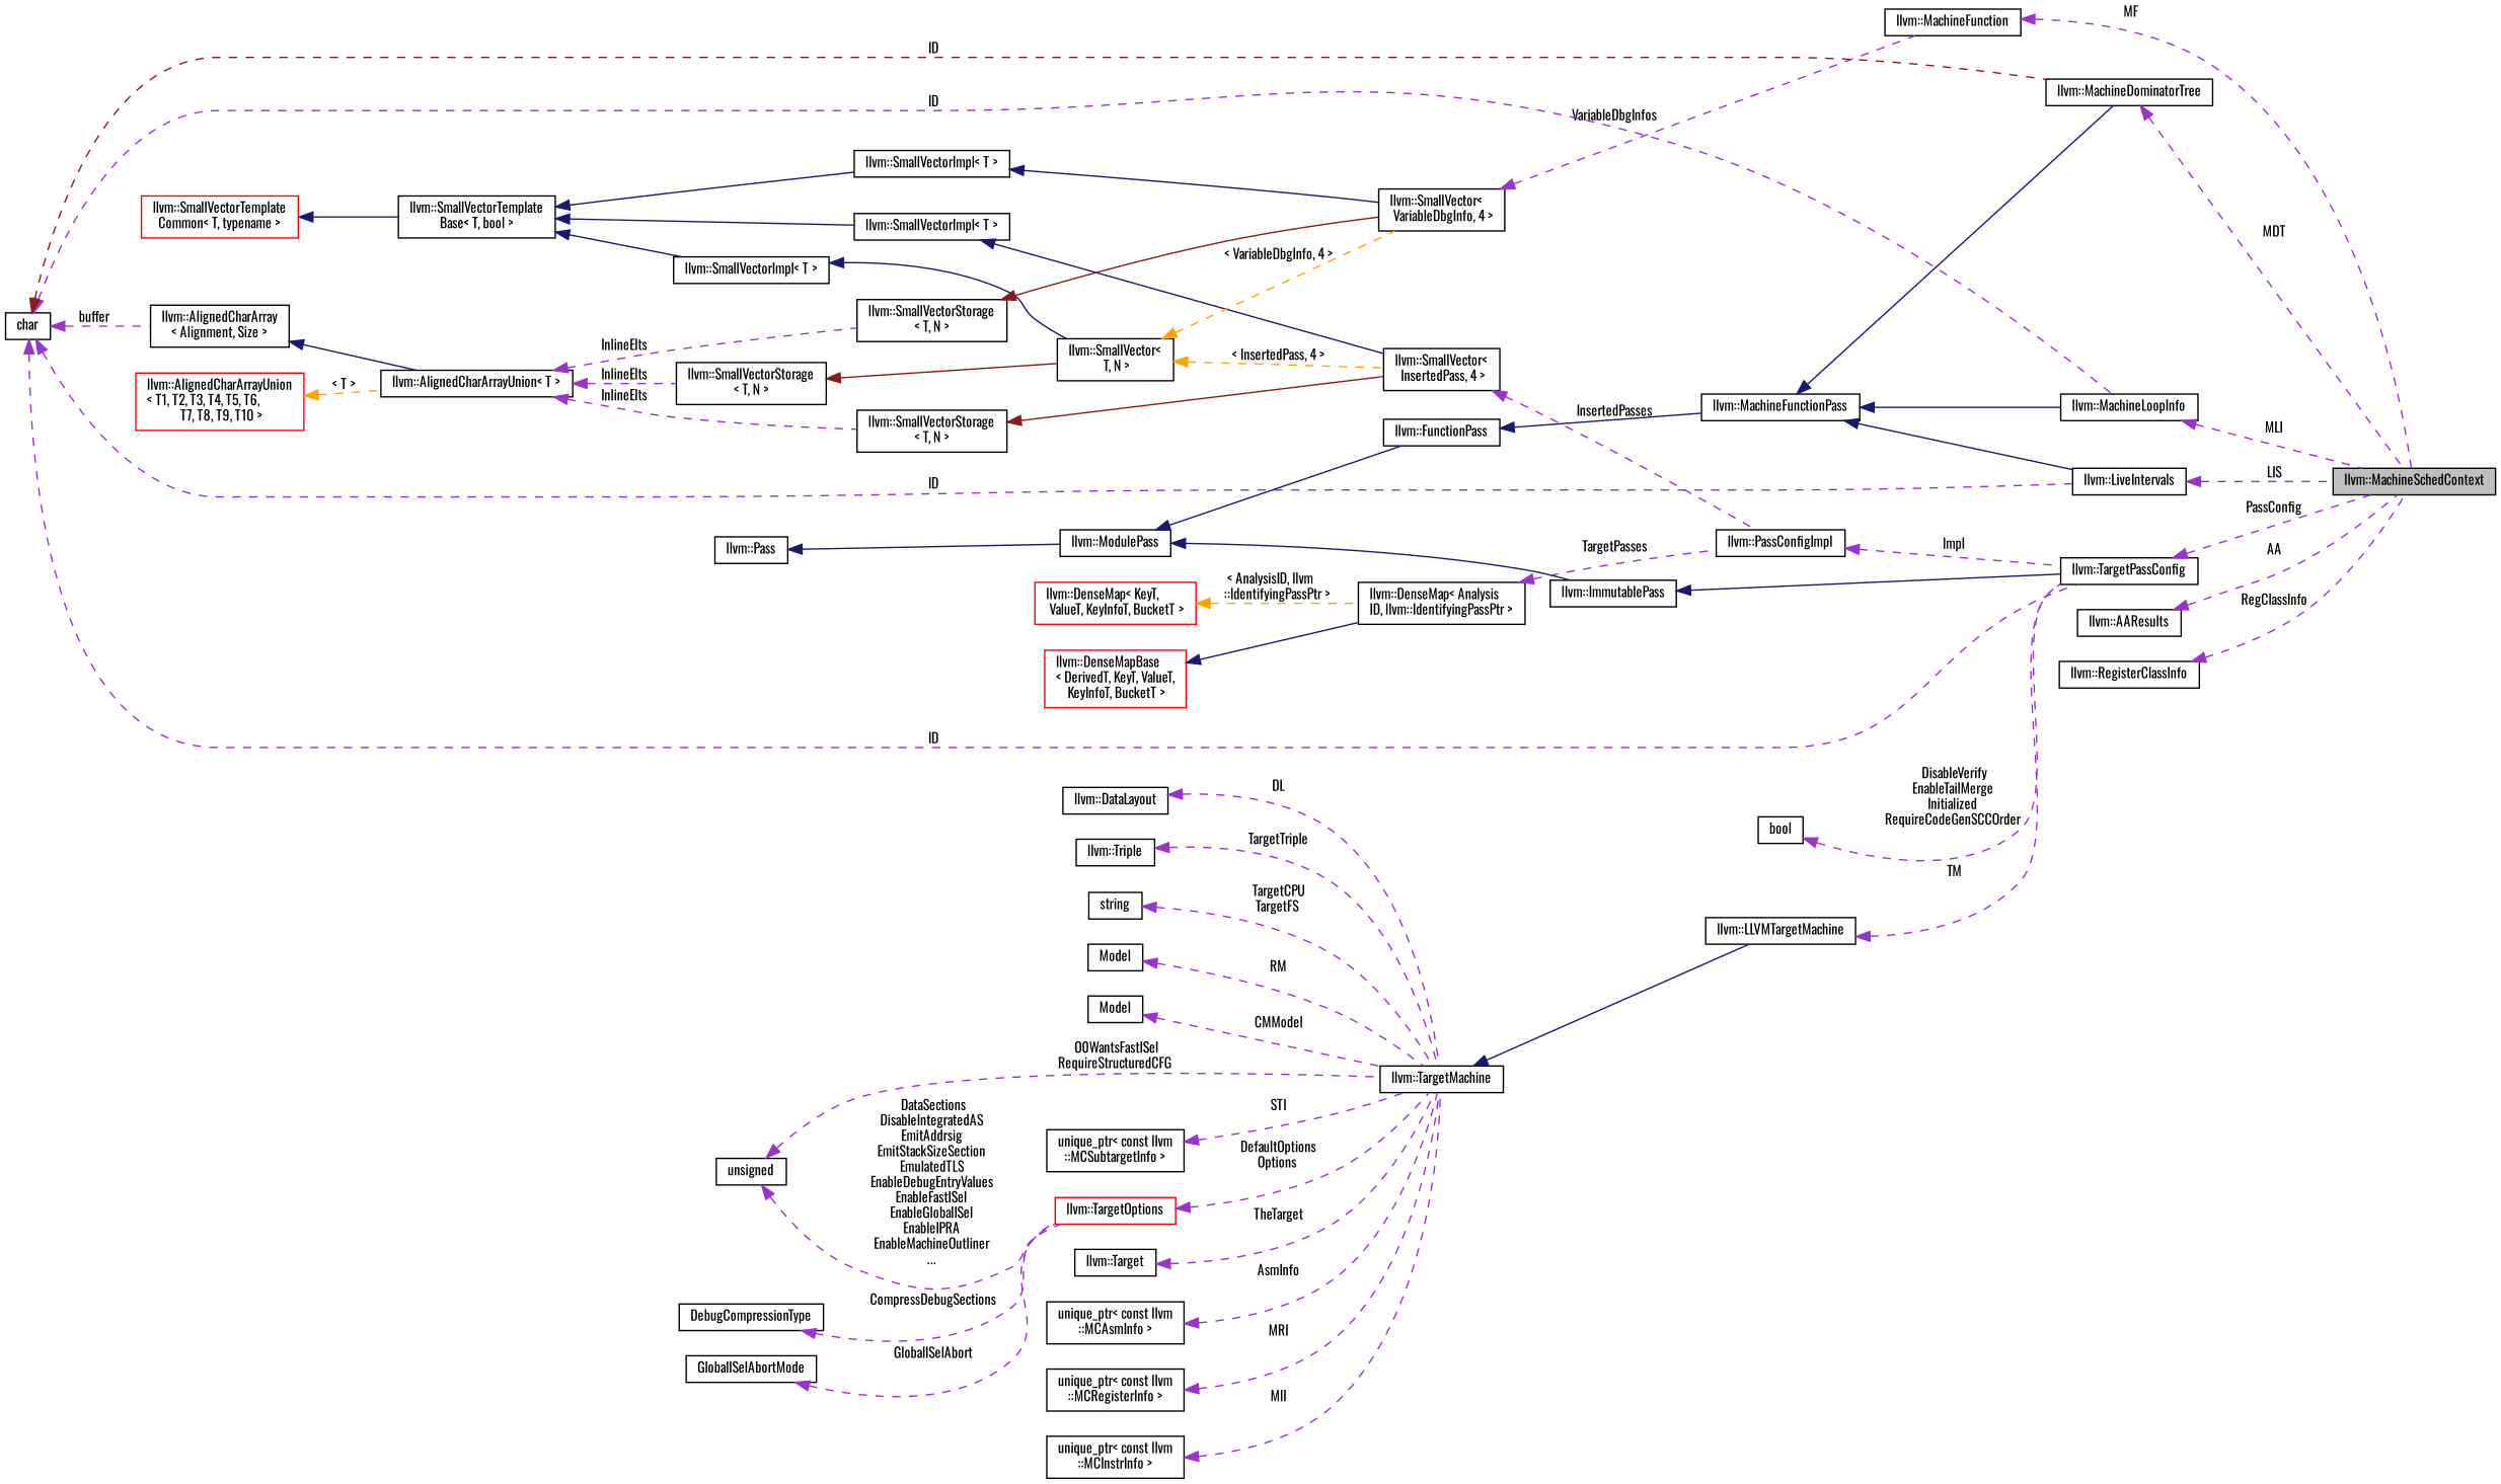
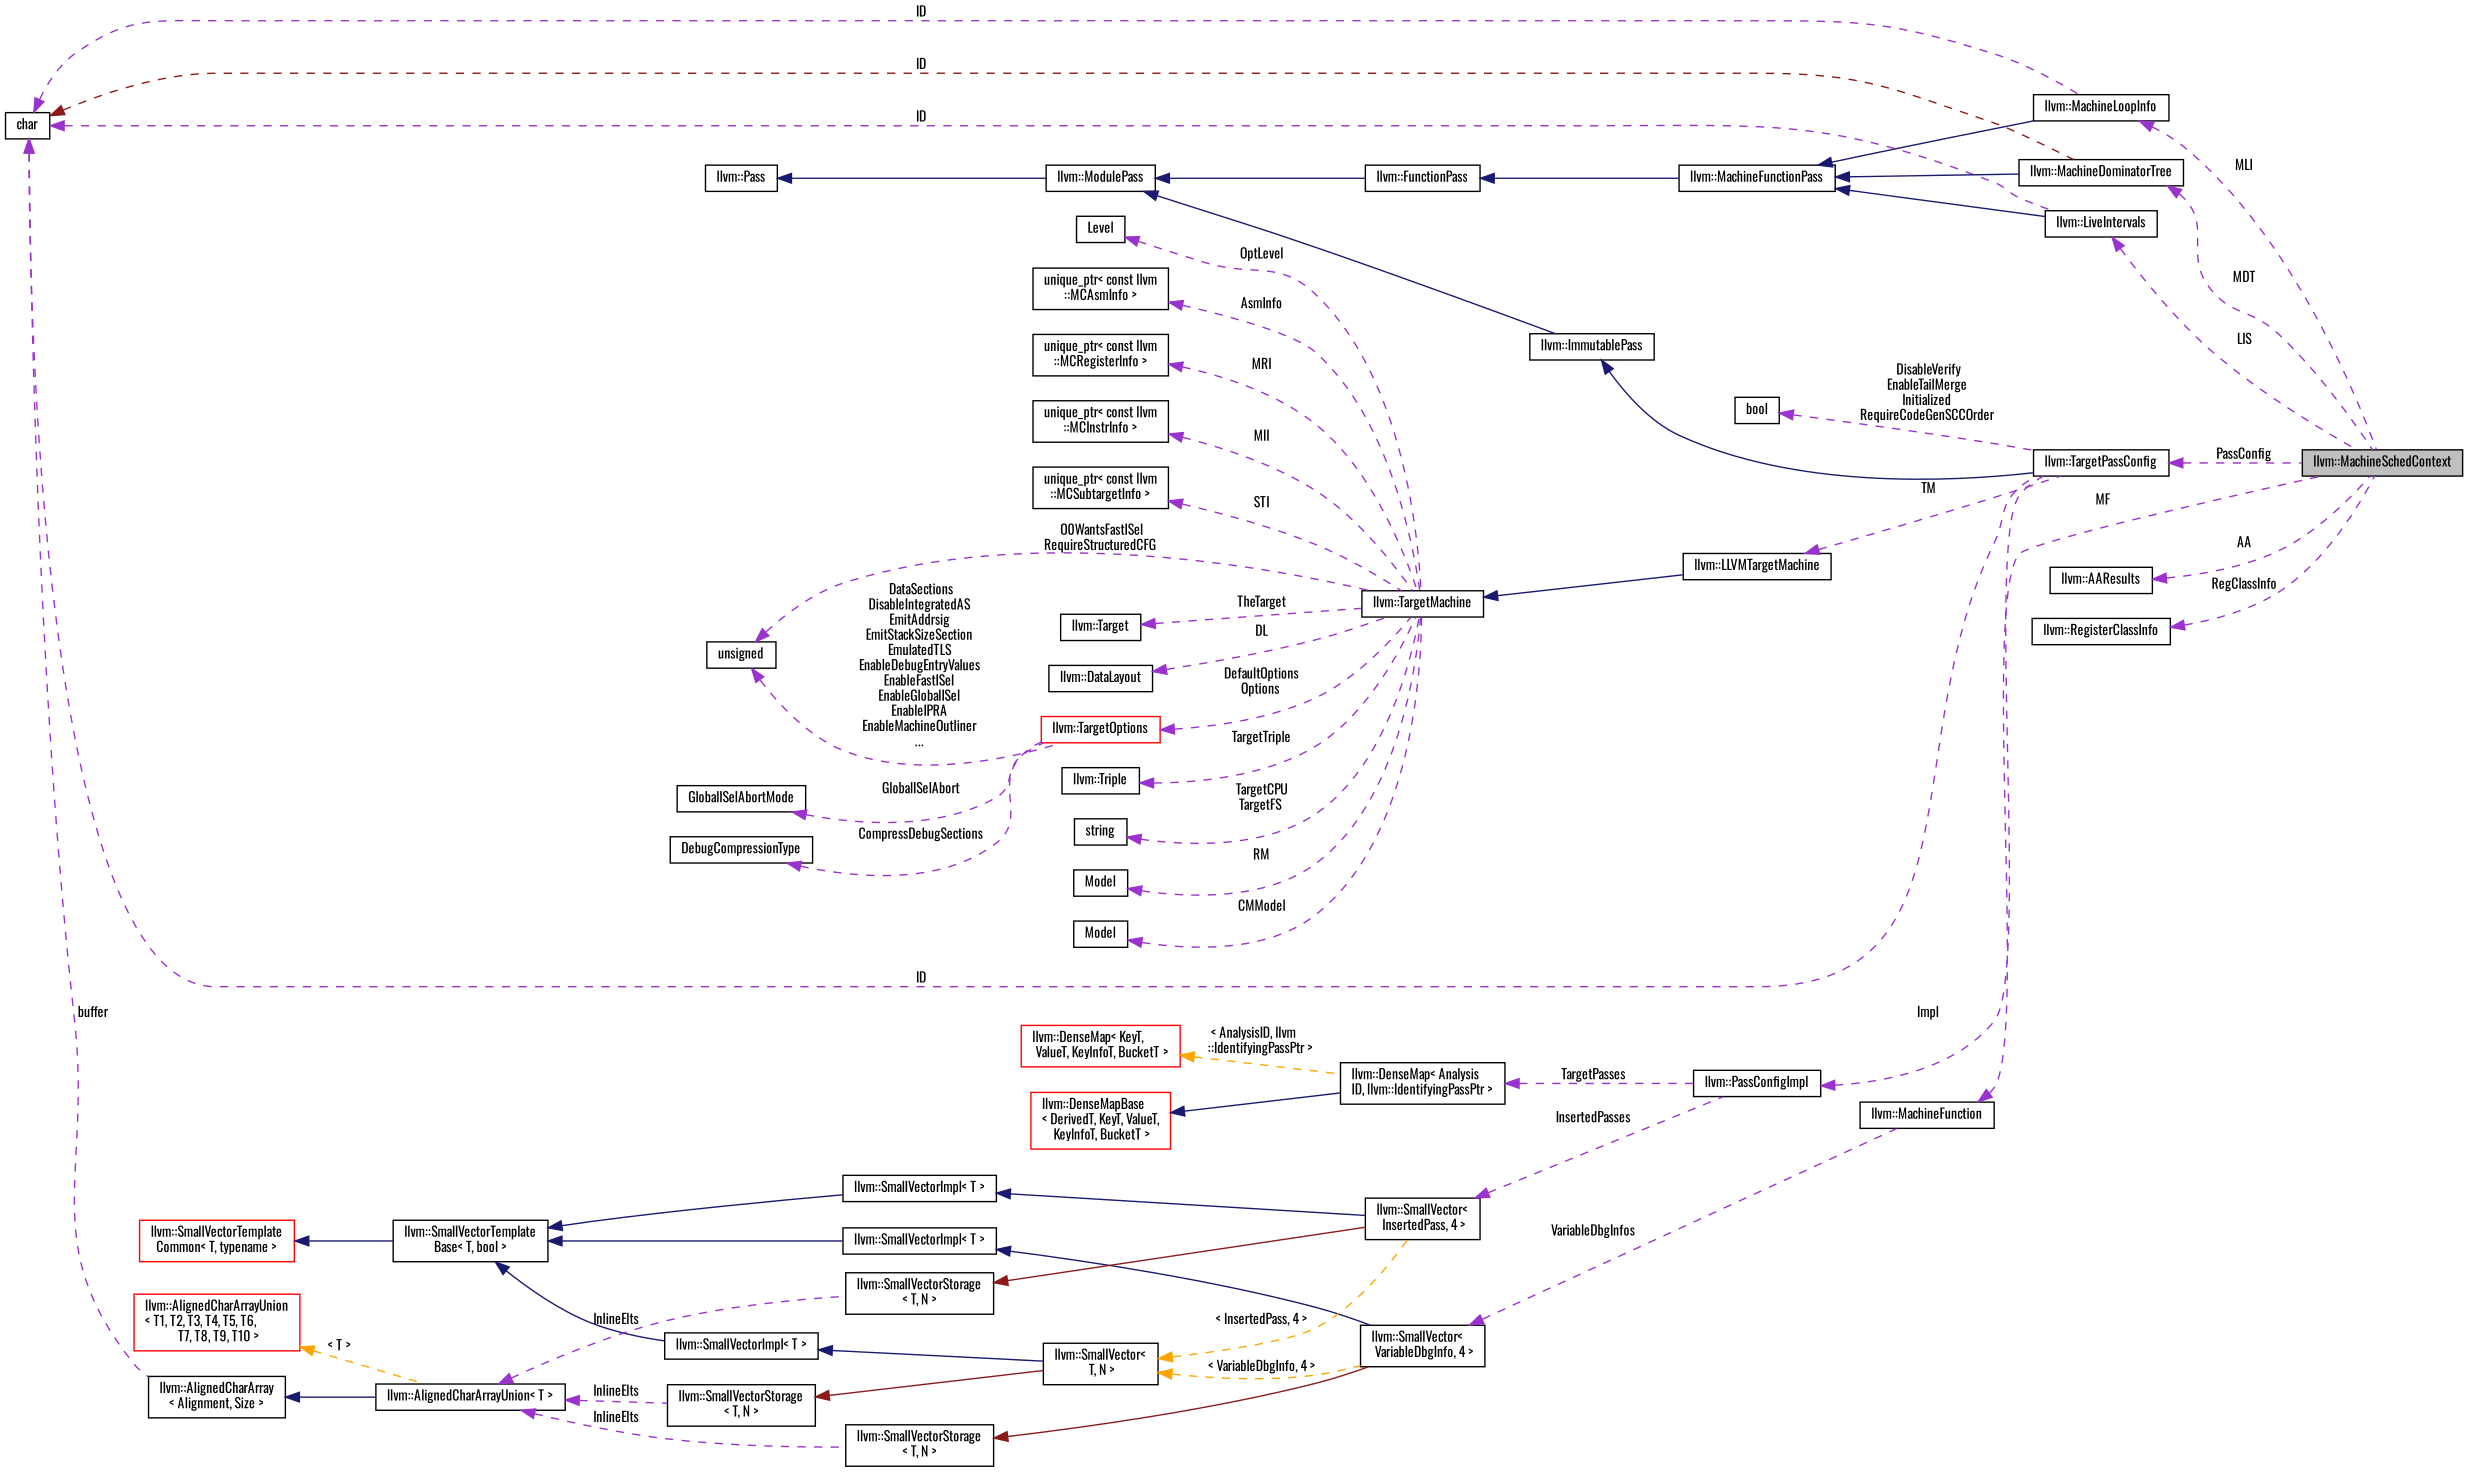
  digraph {
    fontname=Oswald
    rankdir=LR
    node [color=black fontname=Oswald fontsize=10 shape=box]
    edge [color=darkorchid3 dir=back fontname=Oswald fontsize=10 labelfontname=Helvetica labelfontsize=10 style=dashed]
    n1 [fillcolor=grey75 fontcolor=black height=0.2 label="llvm::MachineSchedContext" style=filled width=0.4]
    n2 [height=0.2 label="llvm::MachineFunction" width=0.4]
    n3 [height=0.2 label="llvm::SmallVector\<\l VariableDbgInfo, 4 \>" width=0.4]
    n4 [height=0.2 label="llvm::SmallVectorImpl\< T \>" width=0.4]
    n5 [height=0.2 label="llvm::SmallVectorTemplate\lBase\< T, bool \>" width=0.4]
    n6 [height=0.2 label="llvm::SmallVectorImpl\< T \>" width=0.4]
    n7 [height=0.2 label="llvm::SmallVectorImpl\< T \>" width=0.4]
    n8 [height=0.2 label="llvm::SmallVector\<\l T, N \>" width=0.4]
    n9 [height=0.2 label="llvm::SmallVector\<\l InsertedPass, 4 \>" width=0.4]
    n10 [color=red height=0.2 label="llvm::SmallVectorTemplate\lCommon\< T, typename \>" width=0.4]
    n11 [height=0.2 label="llvm::SmallVectorStorage\l\< T, N \>" width=0.4]
    n12 [height=0.2 label="llvm::AlignedCharArrayUnion\< T \>" width=0.4]
    n13 [height=0.2 label="llvm::SmallVectorStorage\l\< T, N \>" width=0.4]
    n14 [height=0.2 label="llvm::SmallVectorStorage\l\< T, N \>" width=0.4]
    n15 [height=0.2 label="llvm::AlignedCharArray\l\< Alignment, Size \>" width=0.4]
    n16 [height=0.2 label=char width=0.4]
    n17 [height=0.2 label="llvm::MachineLoopInfo" width=0.4]
    n18 [height=0.2 label="llvm::MachineDominatorTree" width=0.4]
    n19 [height=0.2 label="llvm::TargetPassConfig" width=0.4]
    n20 [height=0.2 label="llvm::LiveIntervals" width=0.4]
    n21 [color=red height=0.2 label="llvm::AlignedCharArrayUnion\l\< T1, T2, T3, T4, T5, T6,\l T7, T8, T9, T10 \>" width=0.4]
    n22 [height=0.2 label="llvm::PassConfigImpl" width=0.4]
    n23 [height=0.2 label="llvm::MachineFunctionPass" width=0.4]
    n24 [height=0.2 label="llvm::FunctionPass" width=0.4]
    n25 [height=0.2 label="llvm::Pass" width=0.4]
    n26 [height=0.2 label="llvm::ModulePass" width=0.4]
    n27 [height=0.2 label="llvm::ImmutablePass" width=0.4]
    n28 [height=0.2 label="llvm::LLVMTargetMachine" width=0.4]
    n29 [height=0.2 label="llvm::TargetMachine" width=0.4]
    n30 [height=0.2 label="llvm::Target" width=0.4]
    n31 [height=0.2 label="llvm::DataLayout" width=0.4]
    n32 [height=0.2 label="llvm::Triple" width=0.4]
    n33 [height=0.2 label=string width=0.4]
    n34 [height=0.2 label=Model width=0.4]
    n35 [height=0.2 label=Model width=0.4]
+   n36 [height=0.2 label=Level width=0.4]
    n37 [height=0.2 label="unique_ptr\< const llvm\l::MCAsmInfo \>" width=0.4]
    n38 [height=0.2 label="unique_ptr\< const llvm\l::MCRegisterInfo \>" width=0.4]
    n39 [height=0.2 label="unique_ptr\< const llvm\l::MCInstrInfo \>" width=0.4]
    n40 [height=0.2 label="unique_ptr\< const llvm\l::MCSubtargetInfo \>" width=0.4]
    n41 [height=0.2 label=unsigned width=0.4]
    n42 [color=red height=0.2 label="llvm::TargetOptions" width=0.4]
    n43 [height=0.2 label=GlobalISelAbortMode width=0.4]
    n44 [height=0.2 label=DebugCompressionType width=0.4]
    n45 [height=0.2 label="llvm::DenseMap\< Analysis\lID, llvm::IdentifyingPassPtr \>" width=0.4]
    n46 [color=red height=0.2 label="llvm::DenseMapBase\l\< DerivedT, KeyT, ValueT,\l KeyInfoT, BucketT \>" width=0.4]
    n47 [color=red height=0.2 label="llvm::DenseMap\< KeyT,\l ValueT, KeyInfoT, BucketT \>" width=0.4]
    n48 [height=0.2 label=bool width=0.4]
    n49 [height=0.2 label="llvm::AAResults" width=0.4]
    n50 [height=0.2 label="llvm::RegisterClassInfo" width=0.4]
    n2 -> n1 [label=" MF"]
    n3 -> n2 [label=" VariableDbgInfos"]
    n4 -> n3 [color=midnightblue style=solid]
    n5 -> n4 [color=midnightblue style=solid]
    n5 -> n6 [color=midnightblue style=solid]
    n5 -> n7 [color=midnightblue style=solid]
    n6 -> n8 [color=midnightblue style=solid]
    n7 -> n9 [color=midnightblue style=solid]
    n8 -> n3 [color=orange label=" \< VariableDbgInfo, 4 \>"]
    n8 -> n9 [color=orange label=" \< InsertedPass, 4 \>"]
    n9 -> n22 [label=" InsertedPasses"]
    n10 -> n5 [color=midnightblue style=solid]
    n11 -> n3 [color=firebrick4 style=solid]
    n12 -> n11 [label=" InlineElts"]
    n12 -> n13 [label=" InlineElts"]
    n12 -> n14 [label=" InlineElts"]
    n13 -> n8 [color=firebrick4 style=solid]
    n14 -> n9 [color=firebrick4 style=solid]
    n15 -> n12 [color=midnightblue style=solid]
    n16 -> n15 [label=" buffer"]
    n16 -> n17 [label=" ID"]
    n16 -> n18 [color=firebrick4 label=" ID"]
    n16 -> n19 [label=" ID"]
    n16 -> n20 [label=" ID"]
    n17 -> n1 [label=" MLI"]
    n18 -> n1 [label=" MDT"]
    n19 -> n1 [label=" PassConfig"]
    n20 -> n1 [label=" LIS"]
    n21 -> n12 [color=orange label=" \< T \>"]
    n22 -> n19 [label=" Impl"]
    n23 -> n17 [color=midnightblue style=solid]
    n23 -> n18 [color=midnightblue style=solid]
    n23 -> n20 [color=midnightblue style=solid]
    n24 -> n23 [color=midnightblue style=solid]
    n25 -> n26 [color=midnightblue style=solid]
    n26 -> n24 [color=midnightblue style=solid]
    n26 -> n27 [color=midnightblue style=solid]
    n27 -> n19 [color=midnightblue style=solid]
    n28 -> n19 [label=" TM"]
    n29 -> n28 [color=midnightblue style=solid]
    n30 -> n29 [label=" TheTarget"]
    n31 -> n29 [label=" DL"]
    n32 -> n29 [label=" TargetTriple"]
    n33 -> n29 [label=" TargetCPU\nTargetFS"]
    n34 -> n29 [label=" RM"]
    n35 -> n29 [label=" CMModel"]
+   n36 -> n29 [label=" OptLevel"]
    n37 -> n29 [label=" AsmInfo"]
    n38 -> n29 [label=" MRI"]
    n39 -> n29 [label=" MII"]
    n40 -> n29 [label=" STI"]
    n41 -> n29 [label=" O0WantsFastISel\nRequireStructuredCFG"]
    n41 -> n42 [label=" DataSections\nDisableIntegratedAS\nEmitAddrsig\nEmitStackSizeSection\nEmulatedTLS\nEnableDebugEntryValues\nEnableFastISel\nEnableGlobalISel\nEnableIPRA\nEnableMachineOutliner\n..."]
    n42 -> n29 [label=" DefaultOptions\nOptions"]
    n43 -> n42 [label=" GlobalISelAbort"]
    n44 -> n42 [label=" CompressDebugSections"]
    n45 -> n22 [label=" TargetPasses"]
    n46 -> n45 [color=midnightblue style=solid]
    n47 -> n45 [color=orange label=" \< AnalysisID, llvm\l::IdentifyingPassPtr \>"]
    n48 -> n19 [label=" DisableVerify\nEnableTailMerge\nInitialized\nRequireCodeGenSCCOrder"]
    n49 -> n1 [label=" AA"]
    n50 -> n1 [label=" RegClassInfo"]
  }
